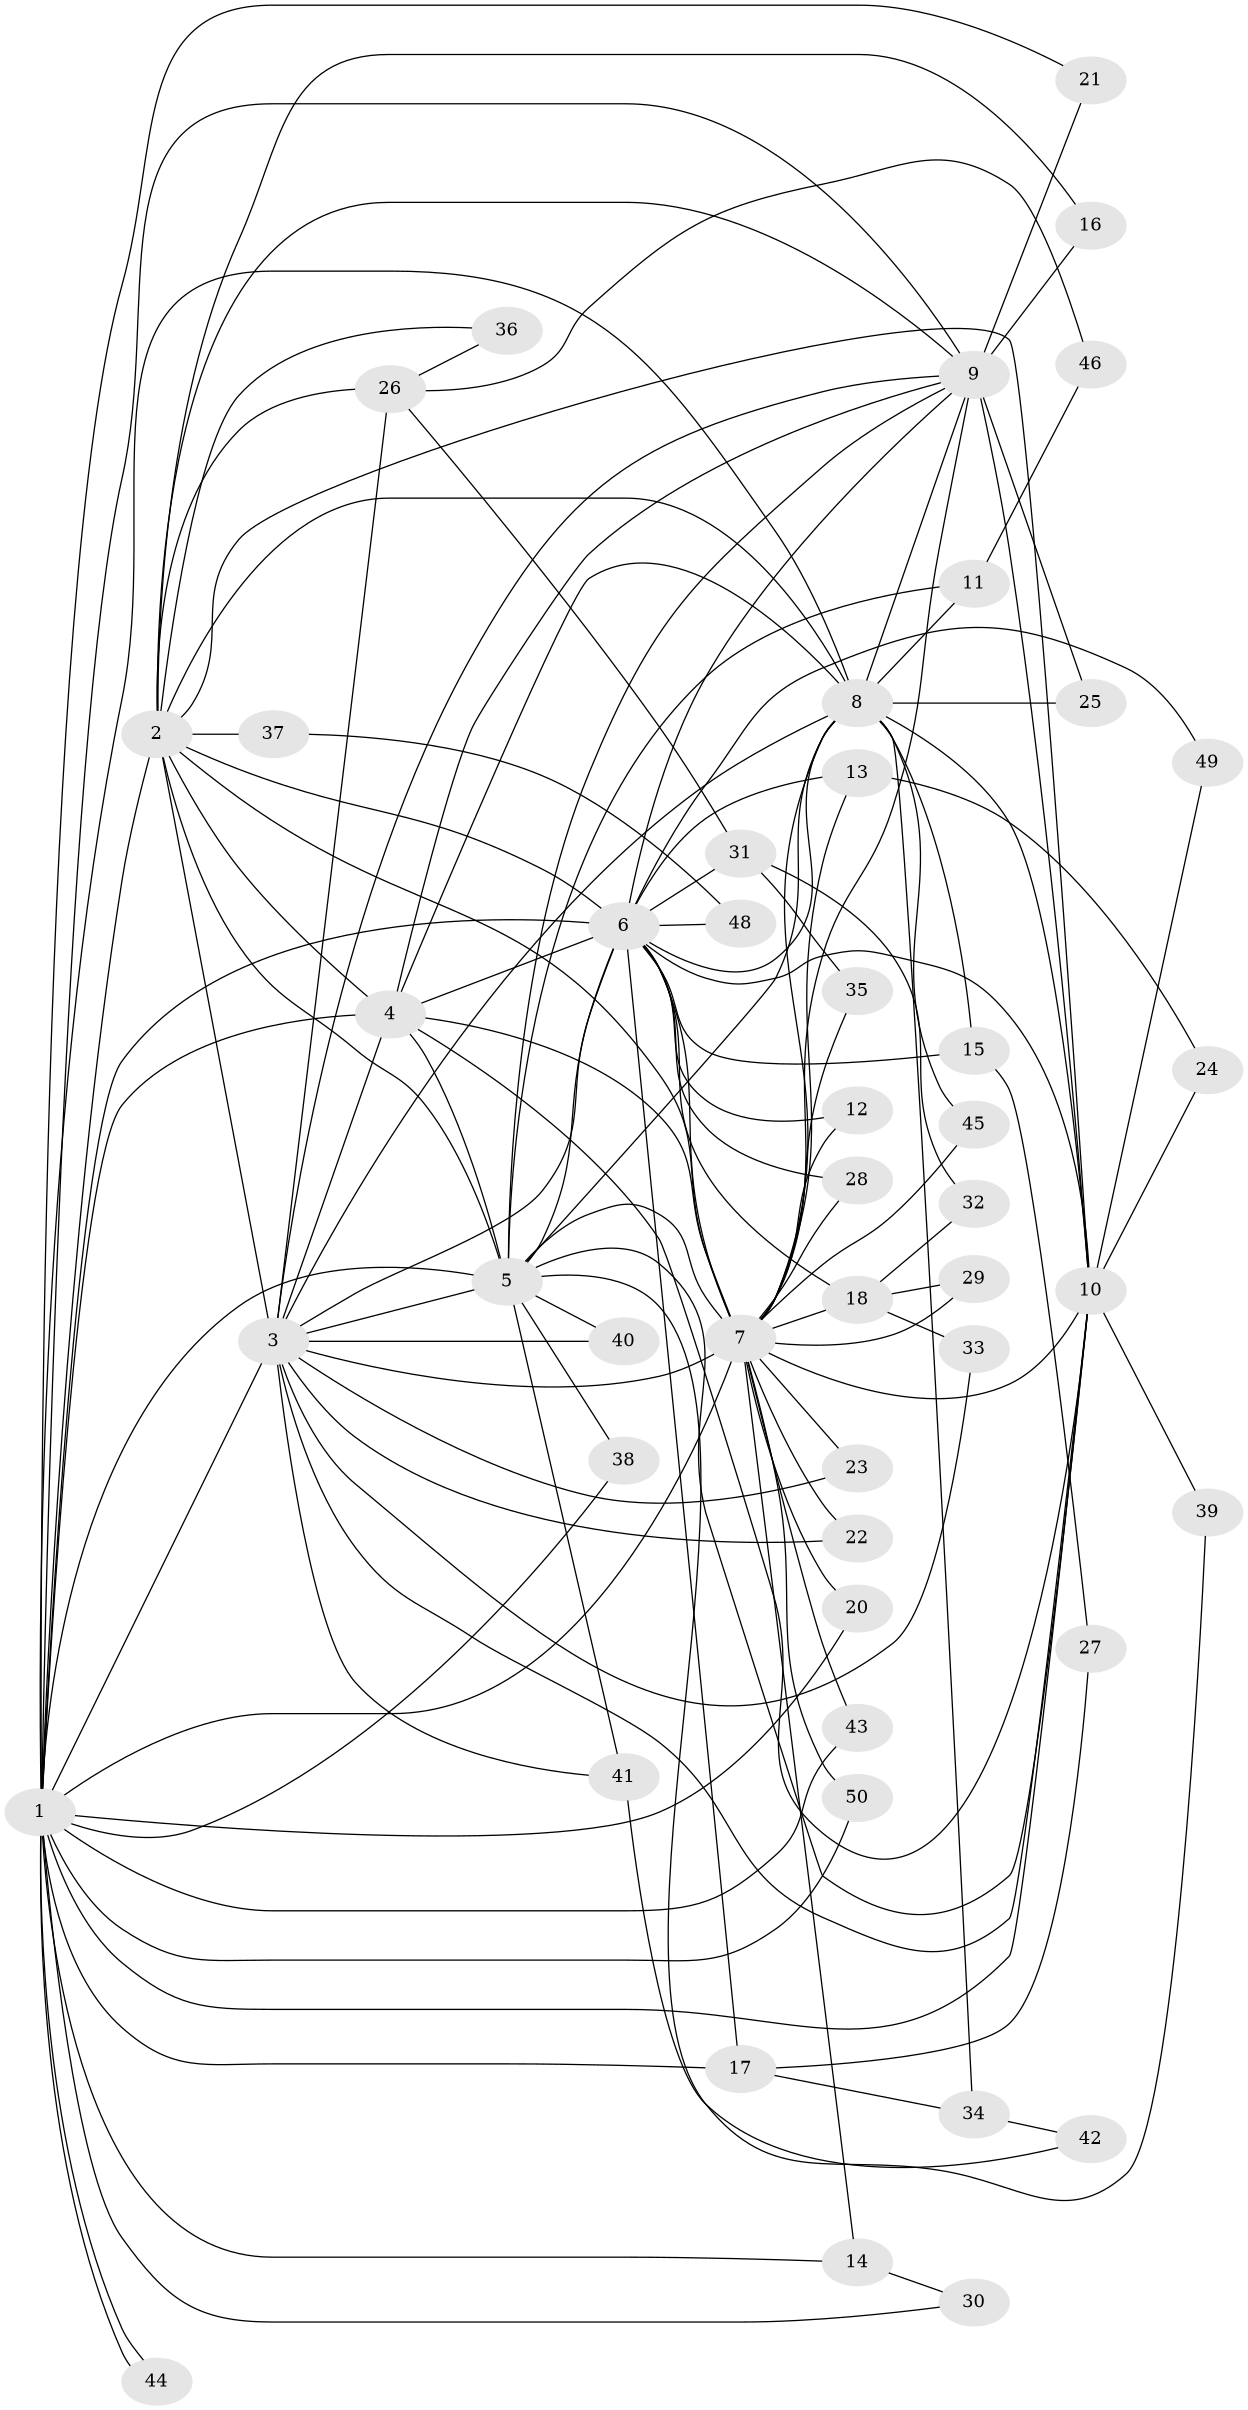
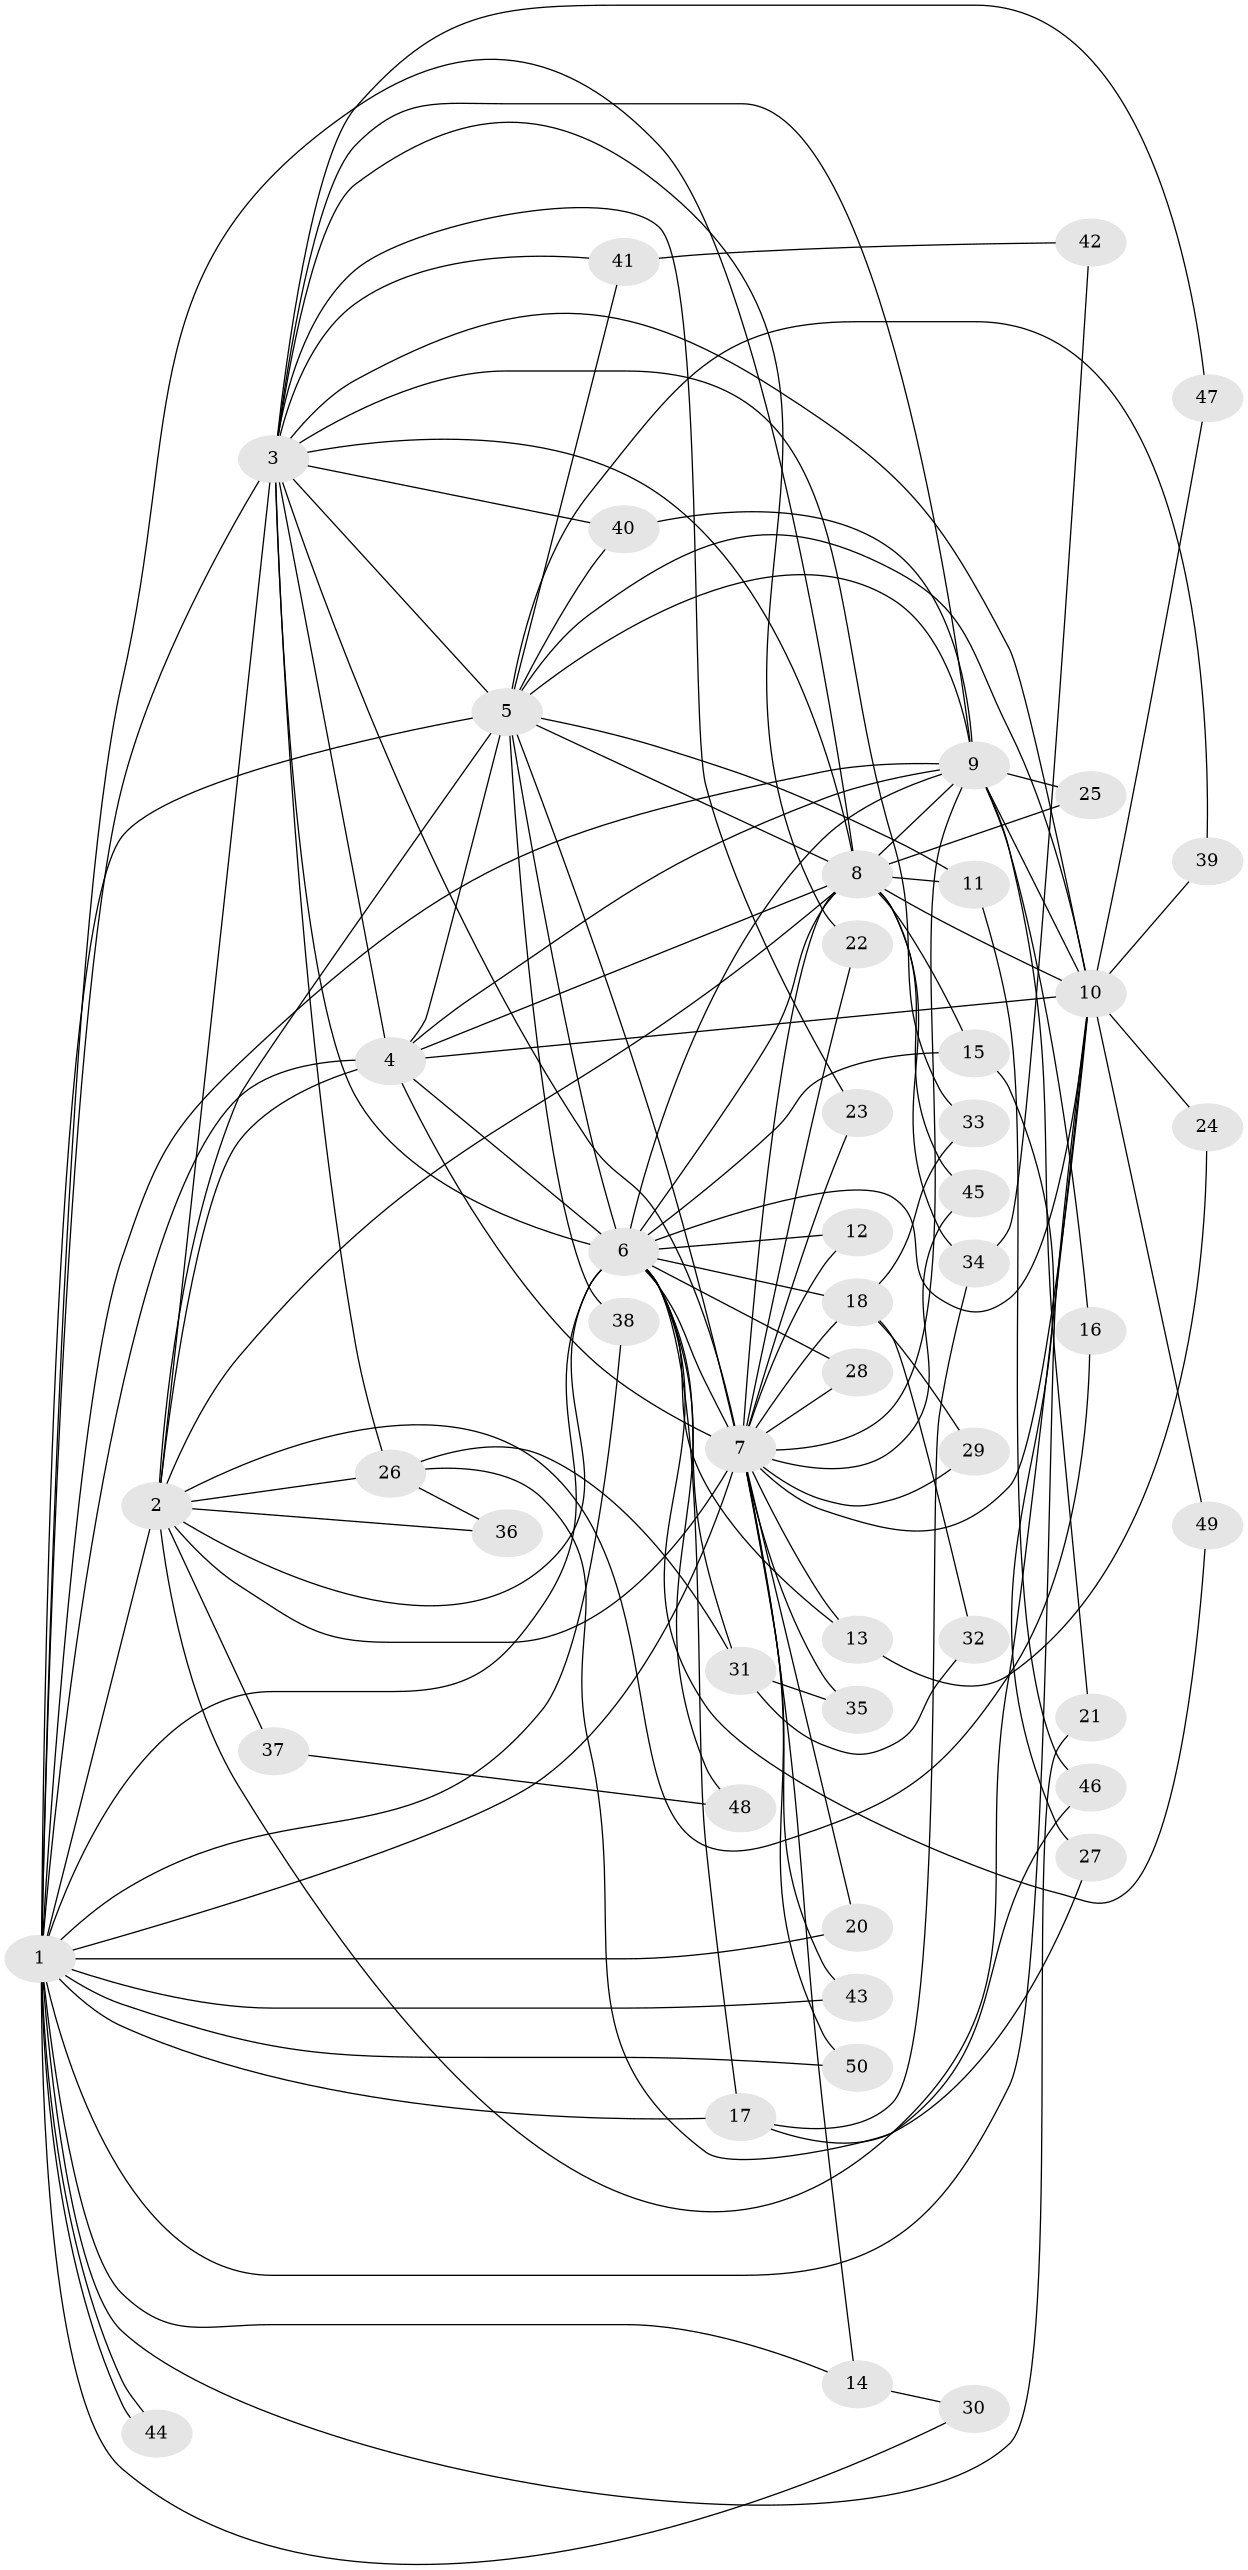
  graph {
    rankdir=LR
    node [color=gray90 style=filled]
    1
    2
    3
    4
    5
    6
    7
    8
    9
    10
    14
    17
    20
    21
    30
    38
    43
    44
    50
    16
    26
    36
    37
    22
    23
    33
    40
    41
+   47
    11
    39
    12
    13
    15
    18
    28
    31
    48
    49
    29
    35
    45
    25
    34
    24
    27
    46
    42
    32
    1 -- 2
    1 -- 3
    1 -- 4
    1 -- 5
    1 -- 6
    1 -- 7
    1 -- 8
    1 -- 9
    1 -- 10
    1 -- 14
    1 -- 17
    1 -- 20
    1 -- 21
    1 -- 30
    1 -- 38
    1 -- 43
    1 -- 44
    1 -- 44
    1 -- 50
    2 -- 3
    2 -- 4
    2 -- 5
    2 -- 6
    2 -- 7
    2 -- 8
-   2 -- 9
+   40 -- 9
    2 -- 10
    2 -- 16
    2 -- 26
    2 -- 36
    2 -- 37
    3 -- 4
    3 -- 5
    3 -- 6
    3 -- 7
    3 -- 8
    3 -- 9
    3 -- 10
    3 -- 26
    3 -- 22
    3 -- 23
    3 -- 33
    3 -- 40
    3 -- 41
+   3 -- 47
    4 -- 5
    4 -- 6
    4 -- 7
    4 -- 8
    4 -- 9
    4 -- 10
    5 -- 6
    5 -- 7
    5 -- 8
    5 -- 9
    5 -- 10
    5 -- 38
    5 -- 40
    5 -- 41
    5 -- 11
    5 -- 39
    6 -- 7
    6 -- 8
    6 -- 9
    6 -- 10
    6 -- 17
    6 -- 12
    6 -- 13
    6 -- 15
    6 -- 18
    6 -- 28
    6 -- 31
    6 -- 48
    6 -- 49
    7 -- 8
    7 -- 9
    7 -- 10
    7 -- 14
    7 -- 20
    7 -- 43
    7 -- 50
    7 -- 22
    7 -- 23
    7 -- 12
    7 -- 13
    7 -- 18
    7 -- 28
    7 -- 29
    7 -- 35
    7 -- 45
    8 -- 9
    8 -- 10
    8 -- 11
    8 -- 15
    8 -- 45
    8 -- 25
    8 -- 34
    9 -- 10
    9 -- 21
    9 -- 16
    9 -- 25
+   10 -- 47
    10 -- 39
    10 -- 49
    10 -- 24
    14 -- 30
    17 -- 34
    17 -- 27
    26 -- 36
    26 -- 31
    26 -- 46
    37 -- 48
    41 -- 42
    11 -- 46
    13 -- 24
    15 -- 27
    18 -- 33
    18 -- 29
    18 -- 32
    31 -- 35
    31 -- 32
    34 -- 42
  }
